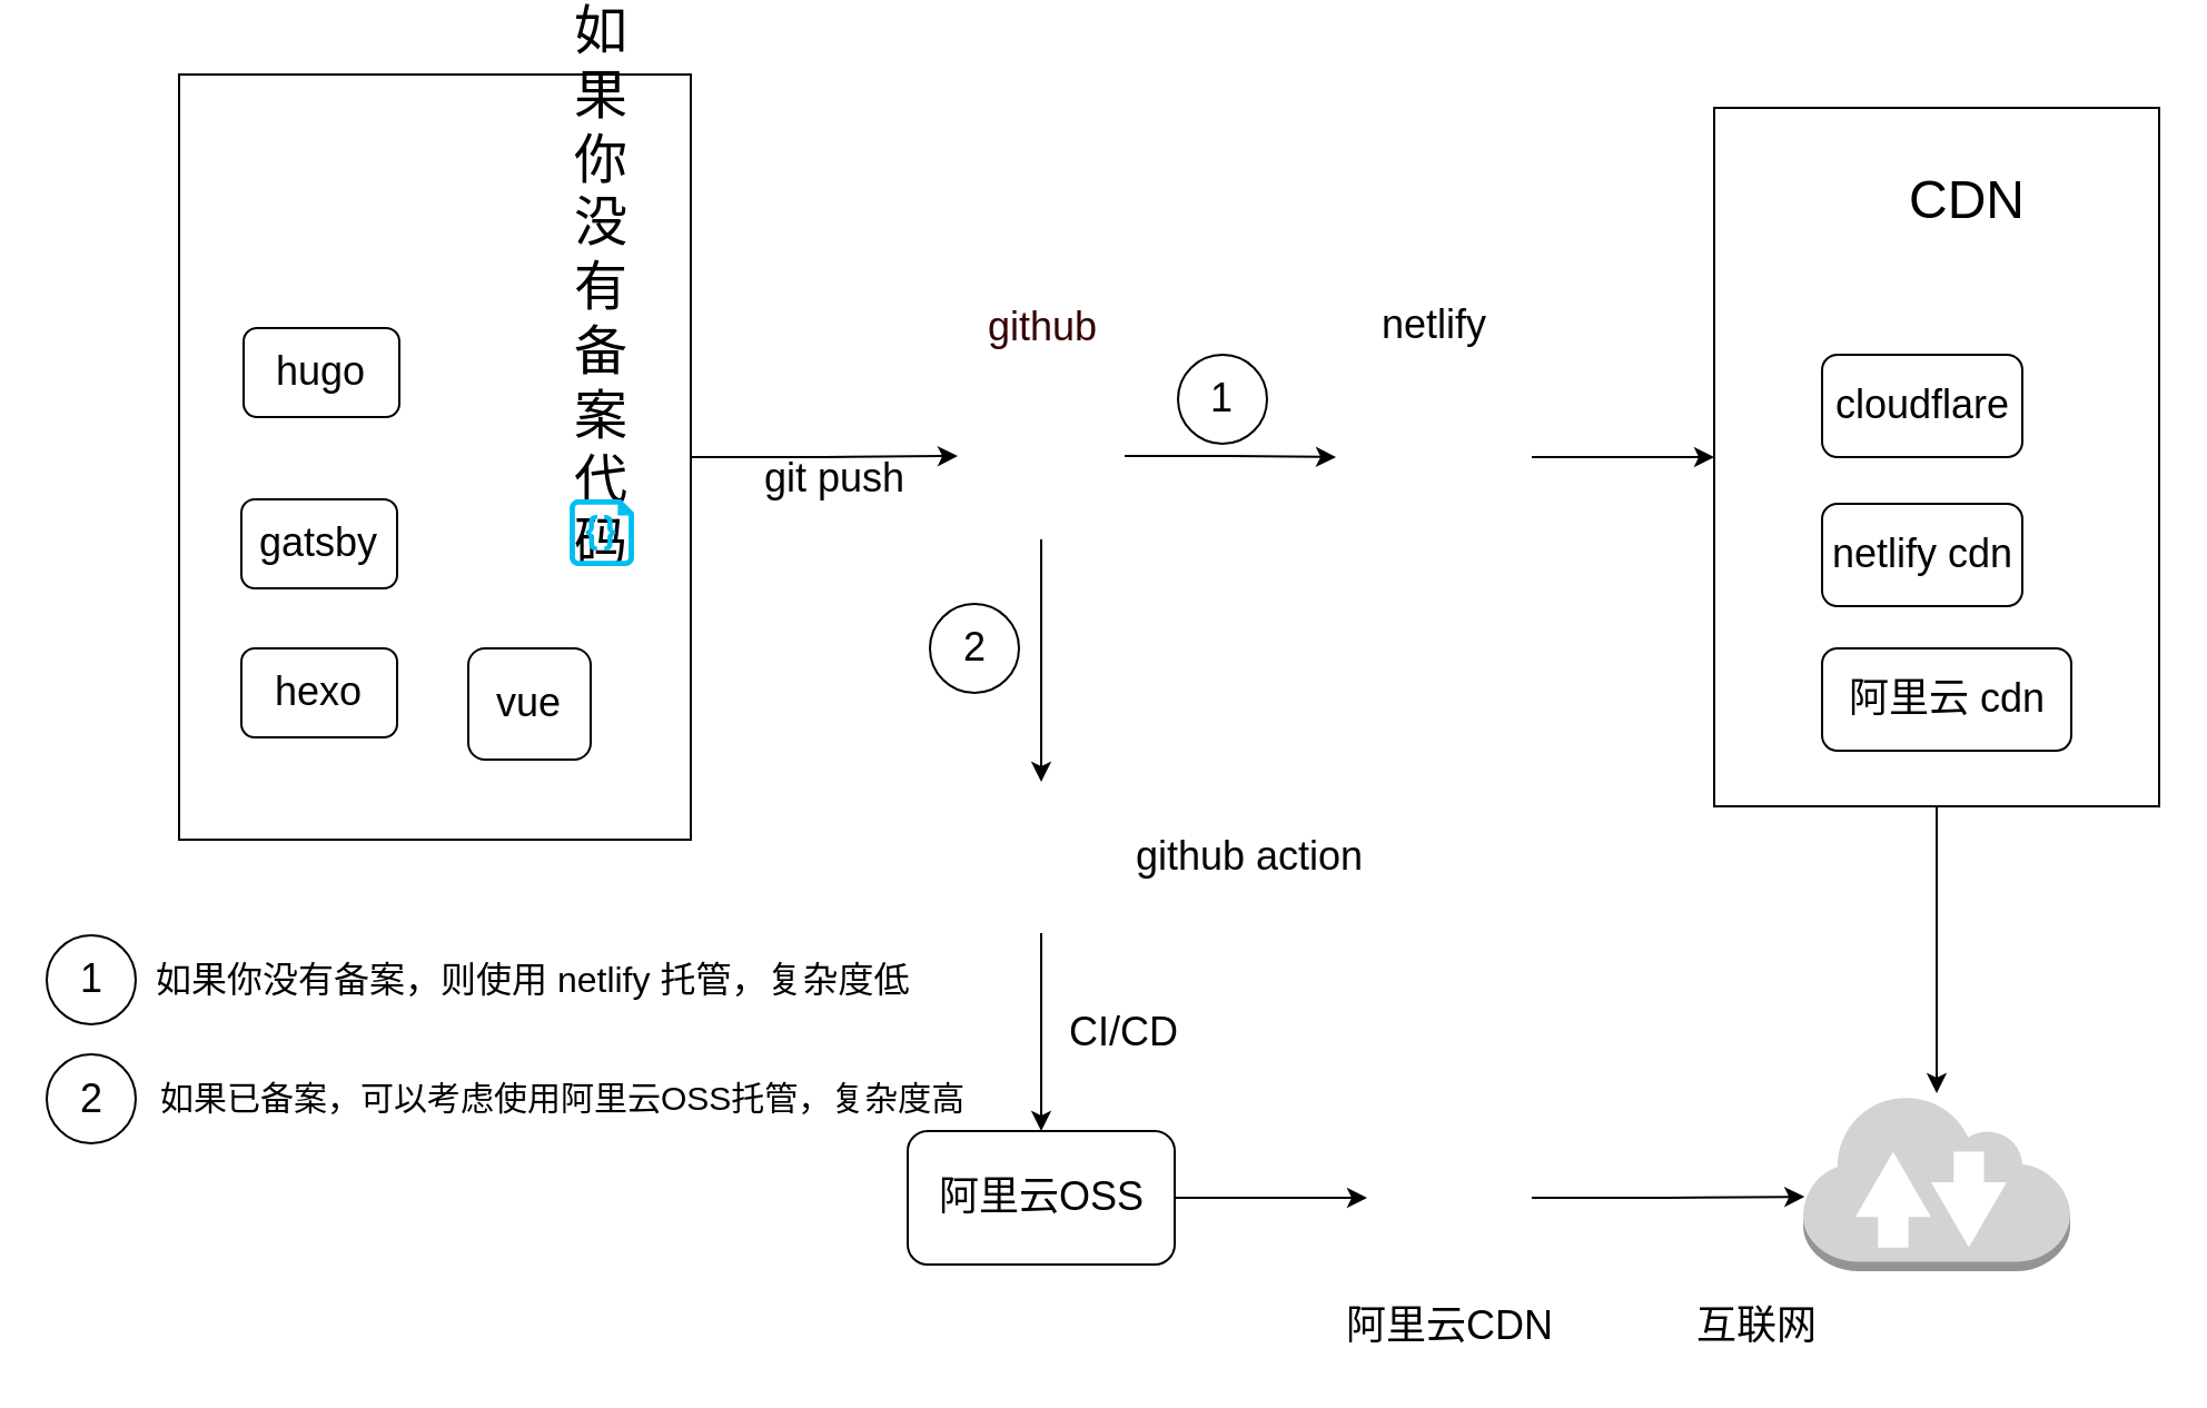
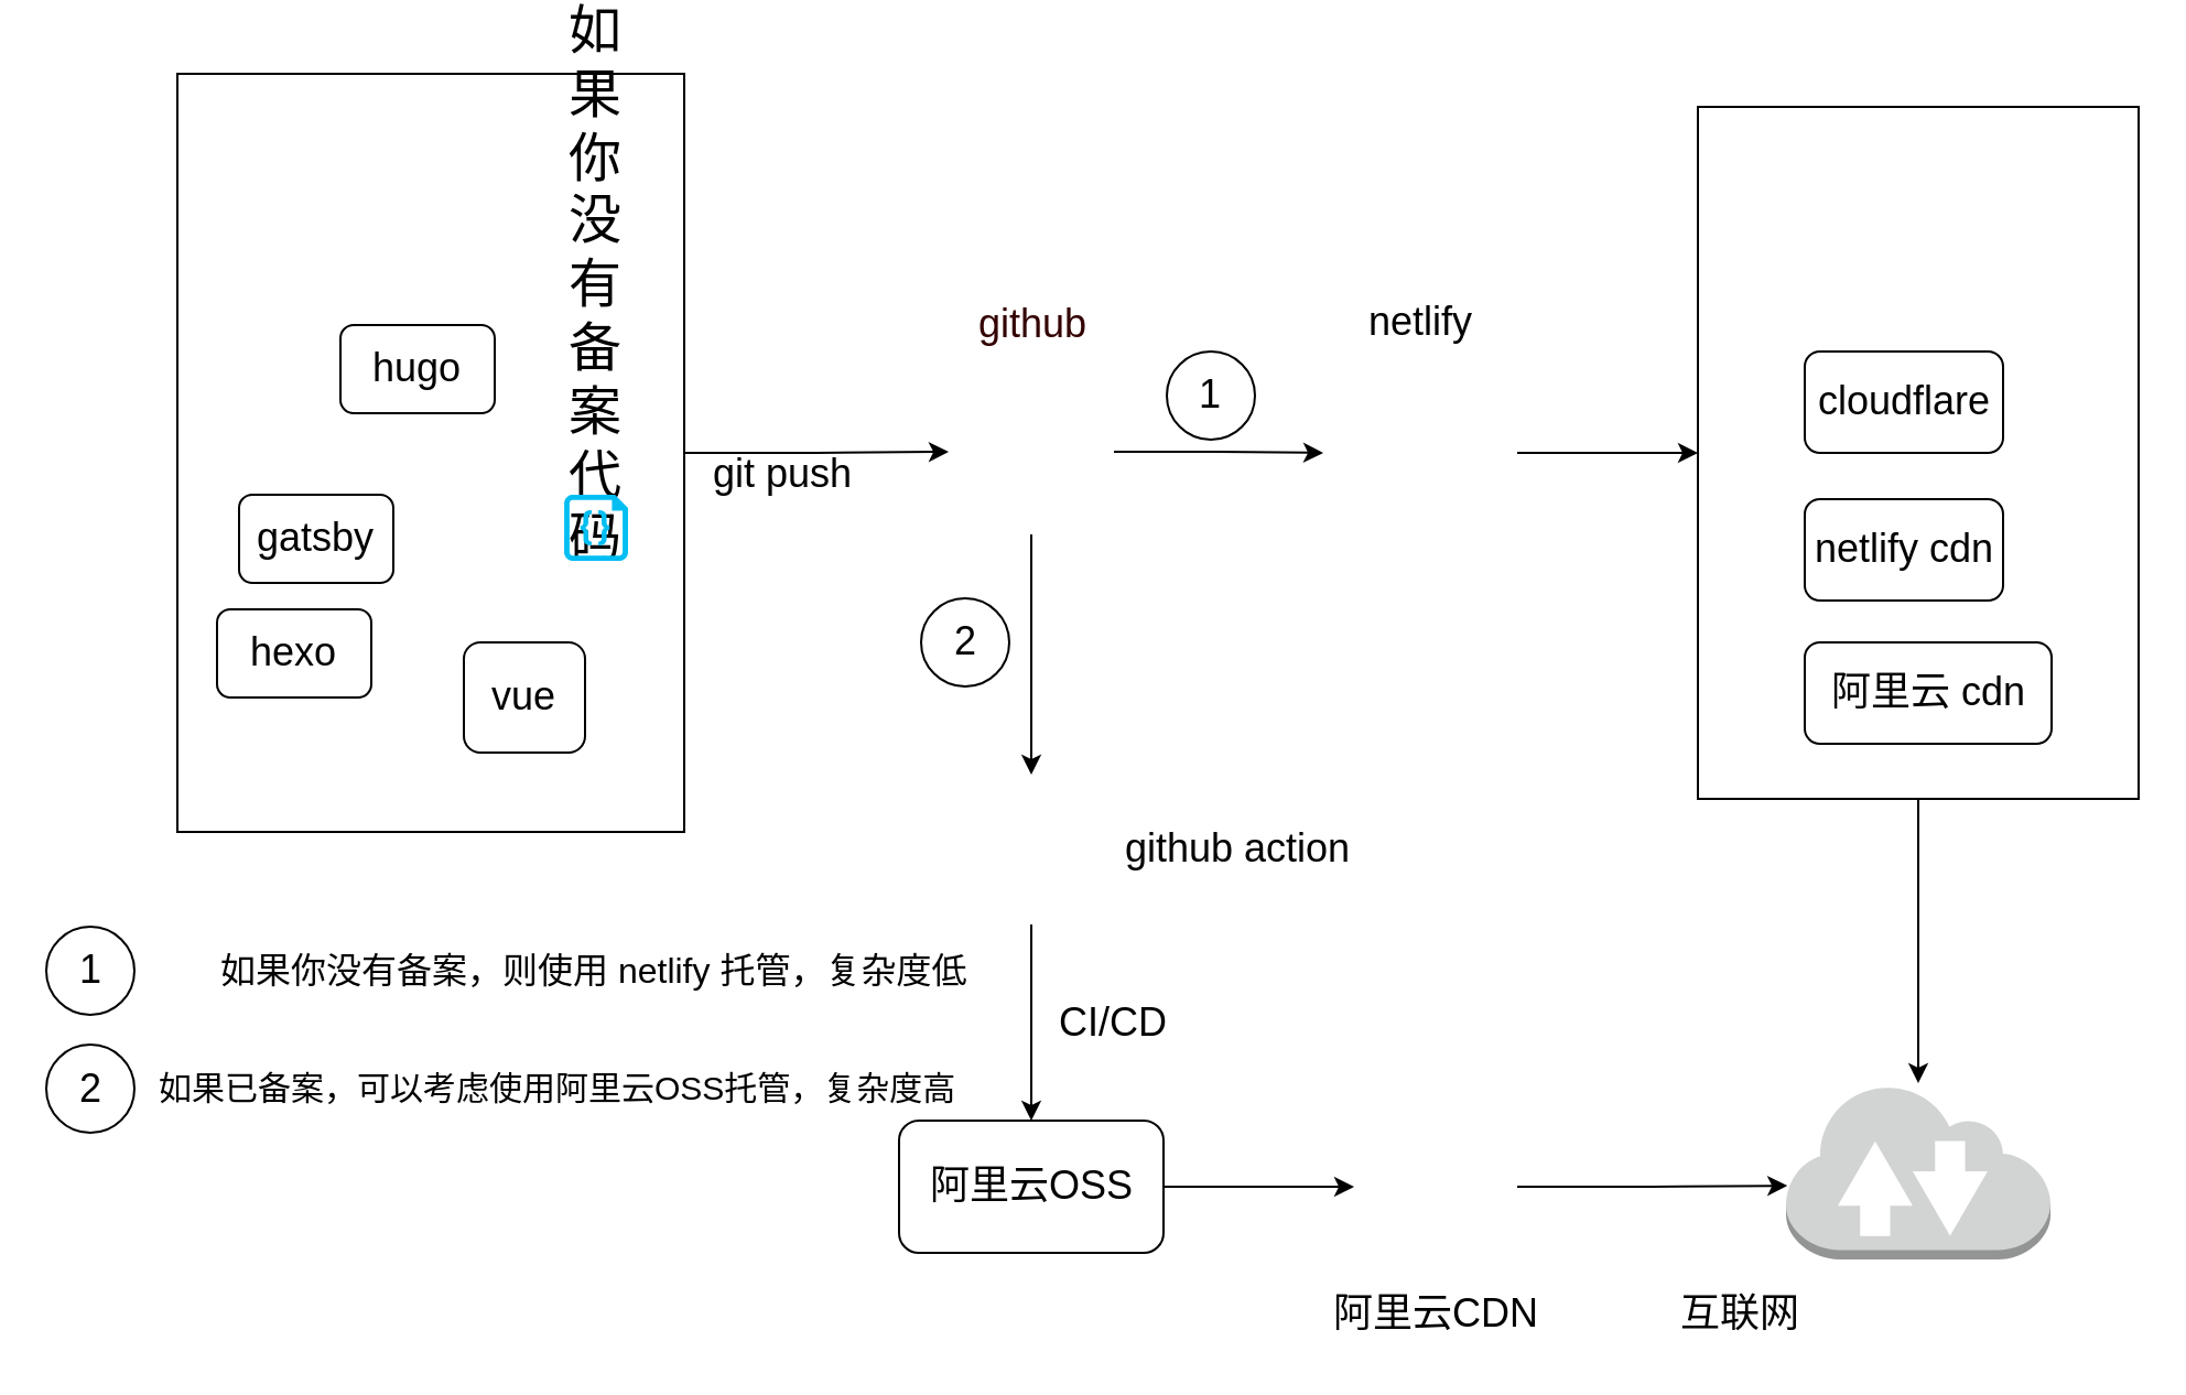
  <mxCell id="0" />
  <mxCell id="1" parent="0" />
  <mxCell id="2" style="edgeStyle=orthogonalEdgeStyle;rounded=0;orthogonalLoop=1;jettySize=auto;html=1;exitX=1;exitY=0.5;exitDx=0;exitDy=0;fontColor=#330000;fontSize=18;" edge="1" parent="1" source="4" target="6"><mxGeometry relative="1" as="geometry" /></mxCell>
  <mxCell id="3" style="edgeStyle=orthogonalEdgeStyle;rounded=0;orthogonalLoop=1;jettySize=auto;html=1;exitX=0.5;exitY=1;exitDx=0;exitDy=0;entryX=0.5;entryY=0;entryDx=0;entryDy=0;fontSize=18;fontColor=#000;" edge="1" parent="1" source="4" target="30"><mxGeometry relative="1" as="geometry" /></mxCell>
  <mxCell id="4" value="" style="shape=image;html=1;verticalAlign=top;verticalLabelPosition=bottom;labelBackgroundColor=#ffffff;imageAspect=0;aspect=fixed;image=https://cdn0.iconfinder.com/data/icons/octicons/1024/mark-github-128.png;fontSize=18;fontColor=#330000;" vertex="1" parent="1"><mxGeometry x="430" y="154" width="75" height="75" as="geometry" /></mxCell>
  <mxCell id="5" style="edgeStyle=orthogonalEdgeStyle;rounded=0;orthogonalLoop=1;jettySize=auto;html=1;exitX=1;exitY=0.5;exitDx=0;exitDy=0;entryX=0;entryY=0.5;entryDx=0;entryDy=0;fontSize=18;fontColor=#330000;" edge="1" parent="1" source="6"><mxGeometry relative="1" as="geometry"><mxPoint x="770" y="192" as="targetPoint" /></mxGeometry></mxCell>
  <mxCell id="6" value="" style="shape=image;html=1;verticalAlign=top;verticalLabelPosition=bottom;labelBackgroundColor=#ffffff;imageAspect=0;aspect=fixed;image=https://cdn4.iconfinder.com/data/icons/logos-brands-5/24/netlify-128.png;imageBackground=none;imageBorder=none;fontColor=#330000;fontSize=18;" vertex="1" parent="1"><mxGeometry x="600" y="148" width="88" height="88" as="geometry" /></mxCell>
  <mxCell id="7" value="github" style="text;html=1;align=center;verticalAlign=middle;resizable=0;points=[];;autosize=1;fontSize=18;fontColor=#330000;" vertex="1" parent="1"><mxGeometry x="437.5" y="119" width="60" height="30" as="geometry" /></mxCell>
  <mxCell id="8" style="edgeStyle=orthogonalEdgeStyle;rounded=0;orthogonalLoop=1;jettySize=auto;html=1;exitX=1;exitY=0.5;exitDx=0;exitDy=0;entryX=0;entryY=0.5;entryDx=0;entryDy=0;fontSize=18;fontColor=#FFFF66;" edge="1" parent="1" source="9" target="4"><mxGeometry relative="1" as="geometry" /></mxCell>
  <mxCell id="9" value="" style="rounded=0;whiteSpace=wrap;html=1;fontSize=18;fontColor=#FFFF66;labelBackgroundColor=none;fillColor=none;" vertex="1" parent="1"><mxGeometry x="80" y="20" width="230" height="344" as="geometry" /></mxCell>
  <mxCell id="10" value="" style="shape=image;html=1;verticalAlign=top;verticalLabelPosition=bottom;labelBackgroundColor=#ffffff;imageAspect=0;aspect=fixed;image=https://cdn4.iconfinder.com/data/icons/logos-3/600/React.js_logo-128.png;fillColor=none;fontSize=18;fontColor=#FFFF66;" vertex="1" parent="1"><mxGeometry x="110" y="48" width="68" height="68" as="geometry" /></mxCell>
- <mxCell id="11" value="hugo" style="rounded=1;whiteSpace=wrap;html=1;labelBackgroundColor=none;fillColor=none;fontSize=18;fontColor=#000;" vertex="1" parent="1"><mxGeometry x="109" y="134" width="70" height="40" as="geometry" /></mxCell>
+ <mxCell id="11" value="hugo" style="rounded=1;whiteSpace=wrap;html=1;labelBackgroundColor=none;fillColor=none;fontSize=18;fontColor=#000;" vertex="1" parent="1"><mxGeometry x="154" y="134" width="70" height="40" as="geometry" /></mxCell>
  <mxCell id="12" value="gatsby" style="rounded=1;whiteSpace=wrap;html=1;labelBackgroundColor=none;fillColor=none;fontSize=18;fontColor=#000;" vertex="1" parent="1"><mxGeometry x="108" y="211" width="70" height="40" as="geometry" /></mxCell>
- <mxCell id="13" value="hexo" style="rounded=1;whiteSpace=wrap;html=1;labelBackgroundColor=none;fillColor=none;fontSize=18;fontColor=#000;" vertex="1" parent="1"><mxGeometry x="108" y="278" width="70" height="40" as="geometry" /></mxCell>
+ <mxCell id="13" value="hexo" style="rounded=1;whiteSpace=wrap;html=1;labelBackgroundColor=none;fillColor=none;fontSize=18;fontColor=#000;" vertex="1" parent="1"><mxGeometry x="98" y="263" width="70" height="40" as="geometry" /></mxCell>
  <mxCell id="14" value="&lt;font style=&quot;font-size: 24px&quot;&gt;如果你没有备案&lt;br&gt;代码&lt;br&gt;&lt;/font&gt;" style="text;html=1;strokeColor=none;fillColor=none;align=center;verticalAlign=middle;whiteSpace=wrap;rounded=0;labelBackgroundColor=none;fontSize=18;fontColor=#000;" vertex="1" parent="1"><mxGeometry x="250" y="58" width="40" height="116" as="geometry" /></mxCell>
  <mxCell id="15" value="netlify" style="text;html=1;align=center;verticalAlign=middle;resizable=0;points=[];;autosize=1;fontSize=18;fontColor=#000;" vertex="1" parent="1"><mxGeometry x="614" y="118" width="60" height="30" as="geometry" /></mxCell>
  <mxCell id="16" value="" style="shape=image;html=1;verticalAlign=top;verticalLabelPosition=bottom;labelBackgroundColor=#ffffff;imageAspect=0;aspect=fixed;image=https://cdn2.iconfinder.com/data/icons/whcompare-servers-web-hosting/50/cdn-128.png;fillColor=none;fontSize=18;fontColor=#000;" vertex="1" parent="1"><mxGeometry x="790" y="48" width="57" height="57" as="geometry" /></mxCell>
  <mxCell id="17" value="" style="verticalLabelPosition=bottom;html=1;verticalAlign=top;align=center;strokeColor=none;fillColor=#00BEF2;shape=mxgraph.azure.code_file;pointerEvents=1;labelBackgroundColor=none;fontSize=18;fontColor=#000;" vertex="1" parent="1"><mxGeometry x="255.5" y="211" width="29" height="30" as="geometry" /></mxCell>
  <mxCell id="18" style="edgeStyle=orthogonalEdgeStyle;rounded=0;orthogonalLoop=1;jettySize=auto;html=1;exitX=0.5;exitY=1;exitDx=0;exitDy=0;fontSize=18;fontColor=#000;" edge="1" parent="1" source="19" target="23"><mxGeometry relative="1" as="geometry" /></mxCell>
  <mxCell id="19" value="" style="rounded=0;whiteSpace=wrap;html=1;labelBackgroundColor=none;fillColor=none;fontSize=18;fontColor=#000;" vertex="1" parent="1"><mxGeometry x="770" y="35" width="200" height="314" as="geometry" /></mxCell>
- <mxCell id="20" value="&lt;font style=&quot;font-size: 24px&quot;&gt;CDN&lt;/font&gt;" style="text;html=1;strokeColor=none;fillColor=none;align=center;verticalAlign=middle;whiteSpace=wrap;rounded=0;labelBackgroundColor=none;fontSize=18;fontColor=#000;" vertex="1" parent="1"><mxGeometry x="864" y="66.5" width="40" height="20" as="geometry" /></mxCell>
  <mxCell id="21" value="cloudflare" style="rounded=1;whiteSpace=wrap;html=1;labelBackgroundColor=none;fillColor=none;fontSize=18;fontColor=#000;" vertex="1" parent="1"><mxGeometry x="818.5" y="146" width="90" height="46" as="geometry" /></mxCell>
  <mxCell id="22" value="netlify cdn" style="rounded=1;whiteSpace=wrap;html=1;labelBackgroundColor=none;fillColor=none;fontSize=18;fontColor=#000;" vertex="1" parent="1"><mxGeometry x="818.5" y="213" width="90" height="46" as="geometry" /></mxCell>
  <mxCell id="23" value="" style="outlineConnect=0;dashed=0;verticalLabelPosition=bottom;verticalAlign=top;align=center;html=1;shape=mxgraph.aws3.internet_2;fillColor=#D2D3D3;gradientColor=none;labelBackgroundColor=none;fontSize=18;fontColor=#000;" vertex="1" parent="1"><mxGeometry x="810" y="478" width="120" height="80" as="geometry" /></mxCell>
  <mxCell id="24" value="互联网" style="text;html=1;align=center;verticalAlign=middle;resizable=0;points=[];;autosize=1;fontSize=18;fontColor=#000;" vertex="1" parent="1"><mxGeometry x="754" y="568" width="70" height="30" as="geometry" /></mxCell>
  <mxCell id="25" value="vue" style="rounded=1;whiteSpace=wrap;html=1;labelBackgroundColor=none;fillColor=none;fontSize=18;fontColor=#000;" vertex="1" parent="1"><mxGeometry x="210" y="278" width="55" height="50" as="geometry" /></mxCell>
  <mxCell id="26" value="" style="shape=image;html=1;verticalAlign=top;verticalLabelPosition=bottom;labelBackgroundColor=#ffffff;imageAspect=0;aspect=fixed;image=https://cdn2.iconfinder.com/data/icons/designer-skills/128/angular-128.png;fillColor=none;fontSize=18;fontColor=#000;" vertex="1" parent="1"><mxGeometry x="179" y="49" width="66" height="66" as="geometry" /></mxCell>
- <mxCell id="27" value="git push" style="text;html=1;strokeColor=none;fillColor=none;align=center;verticalAlign=middle;whiteSpace=wrap;rounded=0;labelBackgroundColor=none;fontSize=18;fontColor=#000;" vertex="1" parent="1"><mxGeometry x="340" y="192" width="70" height="20" as="geometry" /></mxCell>
+ <mxCell id="27" value="git push" style="text;html=1;strokeColor=none;fillColor=none;align=center;verticalAlign=middle;whiteSpace=wrap;rounded=0;labelBackgroundColor=none;fontSize=18;fontColor=#000;" vertex="1" parent="1"><mxGeometry x="320" y="192" width="70" height="20" as="geometry" /></mxCell>
  <mxCell id="28" style="edgeStyle=orthogonalEdgeStyle;rounded=0;orthogonalLoop=1;jettySize=auto;html=1;exitX=0.5;exitY=1;exitDx=0;exitDy=0;fontSize=18;fontColor=#000;" edge="1" parent="1"><mxGeometry relative="1" as="geometry"><mxPoint x="723" y="222" as="sourcePoint" /><mxPoint x="723" y="222" as="targetPoint" /></mxGeometry></mxCell>
  <mxCell id="29" style="edgeStyle=orthogonalEdgeStyle;rounded=0;orthogonalLoop=1;jettySize=auto;html=1;exitX=0.5;exitY=1;exitDx=0;exitDy=0;entryX=0.5;entryY=0;entryDx=0;entryDy=0;fontSize=18;fontColor=#000;" edge="1" parent="1" source="30" target="32"><mxGeometry relative="1" as="geometry" /></mxCell>
  <mxCell id="30" value="" style="shape=image;html=1;verticalAlign=top;verticalLabelPosition=bottom;labelBackgroundColor=#ffffff;imageAspect=0;aspect=fixed;image=https://cdn2.iconfinder.com/data/icons/social-icons-33/128/Github-128.png;fillColor=none;fontSize=18;fontColor=#000;" vertex="1" parent="1"><mxGeometry x="433.5" y="338" width="68" height="68" as="geometry" /></mxCell>
  <mxCell id="31" style="edgeStyle=orthogonalEdgeStyle;rounded=0;orthogonalLoop=1;jettySize=auto;html=1;exitX=1;exitY=0.5;exitDx=0;exitDy=0;entryX=0;entryY=0.5;entryDx=0;entryDy=0;fontSize=18;fontColor=#000;" edge="1" parent="1" source="32" target="34"><mxGeometry relative="1" as="geometry" /></mxCell>
  <mxCell id="32" value="阿里云OSS" style="rounded=1;whiteSpace=wrap;html=1;labelBackgroundColor=none;fillColor=none;fontSize=18;fontColor=#000;" vertex="1" parent="1"><mxGeometry x="407.5" y="495" width="120" height="60" as="geometry" /></mxCell>
  <mxCell id="33" style="edgeStyle=orthogonalEdgeStyle;rounded=0;orthogonalLoop=1;jettySize=auto;html=1;exitX=1;exitY=0.5;exitDx=0;exitDy=0;entryX=0.005;entryY=0.582;entryDx=0;entryDy=0;entryPerimeter=0;fontSize=18;fontColor=#000;" edge="1" parent="1" source="34" target="23"><mxGeometry relative="1" as="geometry" /></mxCell>
  <mxCell id="34" value="" style="shape=image;html=1;verticalAlign=top;verticalLabelPosition=bottom;labelBackgroundColor=#ffffff;imageAspect=0;aspect=fixed;image=https://cdn2.iconfinder.com/data/icons/whcompare-servers-web-hosting/50/cdn-128.png;fillColor=none;fontSize=18;fontColor=#000;" vertex="1" parent="1"><mxGeometry x="614" y="488" width="74" height="74" as="geometry" /></mxCell>
  <mxCell id="35" value="阿里云CDN" style="text;html=1;align=center;verticalAlign=middle;resizable=0;points=[];;autosize=1;fontSize=18;fontColor=#000;" vertex="1" parent="1"><mxGeometry x="596" y="568" width="110" height="30" as="geometry" /></mxCell>
  <mxCell id="36" value="CI/CD" style="text;html=1;strokeColor=none;fillColor=none;align=center;verticalAlign=middle;whiteSpace=wrap;rounded=0;labelBackgroundColor=none;fontSize=18;fontColor=#000;" vertex="1" parent="1"><mxGeometry x="470" y="440.5" width="70" height="20" as="geometry" /></mxCell>
  <mxCell id="37" value="github action" style="text;html=1;strokeColor=none;fillColor=none;align=center;verticalAlign=middle;whiteSpace=wrap;rounded=0;labelBackgroundColor=none;fontSize=18;fontColor=#000;" vertex="1" parent="1"><mxGeometry x="509" y="362" width="105" height="20" as="geometry" /></mxCell>
  <mxCell id="38" value="1" style="ellipse;whiteSpace=wrap;html=1;aspect=fixed;labelBackgroundColor=none;fillColor=none;fontSize=18;fontColor=#000;" vertex="1" parent="1"><mxGeometry x="20.5" y="407" width="40" height="40" as="geometry" /></mxCell>
  <mxCell id="39" value="1" style="ellipse;whiteSpace=wrap;html=1;aspect=fixed;labelBackgroundColor=none;fillColor=none;fontSize=18;fontColor=#000;" vertex="1" parent="1"><mxGeometry x="529" y="146" width="40" height="40" as="geometry" /></mxCell>
  <mxCell id="40" value="2" style="ellipse;whiteSpace=wrap;html=1;aspect=fixed;labelBackgroundColor=none;fillColor=none;fontSize=18;fontColor=#000;" vertex="1" parent="1"><mxGeometry x="417.5" y="258" width="40" height="40" as="geometry" /></mxCell>
  <mxCell id="41" value="2" style="ellipse;whiteSpace=wrap;html=1;aspect=fixed;labelBackgroundColor=none;fillColor=none;fontSize=18;fontColor=#000;" vertex="1" parent="1"><mxGeometry x="20.5" y="460.5" width="40" height="40" as="geometry" /></mxCell>
- <mxCell id="42" value="如果你没有备案，则使用 netlify 托管，复杂度低" style="text;html=1;align=left;verticalAlign=middle;resizable=0;points=[];;autosize=1;fontSize=16;fontColor=#000;" vertex="1" parent="1"><mxGeometry x="67.5" y="417" width="350" height="20" as="geometry" /></mxCell>
+ <mxCell id="42" value="如果你没有备案，则使用 netlify 托管，复杂度低" style="text;html=1;align=left;verticalAlign=middle;resizable=0;points=[];;autosize=1;fontSize=16;fontColor=#000;" vertex="1" parent="1"><mxGeometry x="97.5" y="417" width="350" height="20" as="geometry" /></mxCell>
  <mxCell id="43" value="如果已备案，可以考虑使用阿里云OSS托管，复杂度高" style="text;html=1;align=left;verticalAlign=middle;resizable=0;points=[];;autosize=1;fontSize=15;fontColor=#000;" vertex="1" parent="1"><mxGeometry x="70" y="470" width="380" height="20" as="geometry" /></mxCell>
  <mxCell id="44" value="阿里云 cdn" style="rounded=1;whiteSpace=wrap;html=1;labelBackgroundColor=none;fillColor=none;fontSize=18;fontColor=#000;" vertex="1" parent="1"><mxGeometry x="818.5" y="278" width="112" height="46" as="geometry" /></mxCell>
